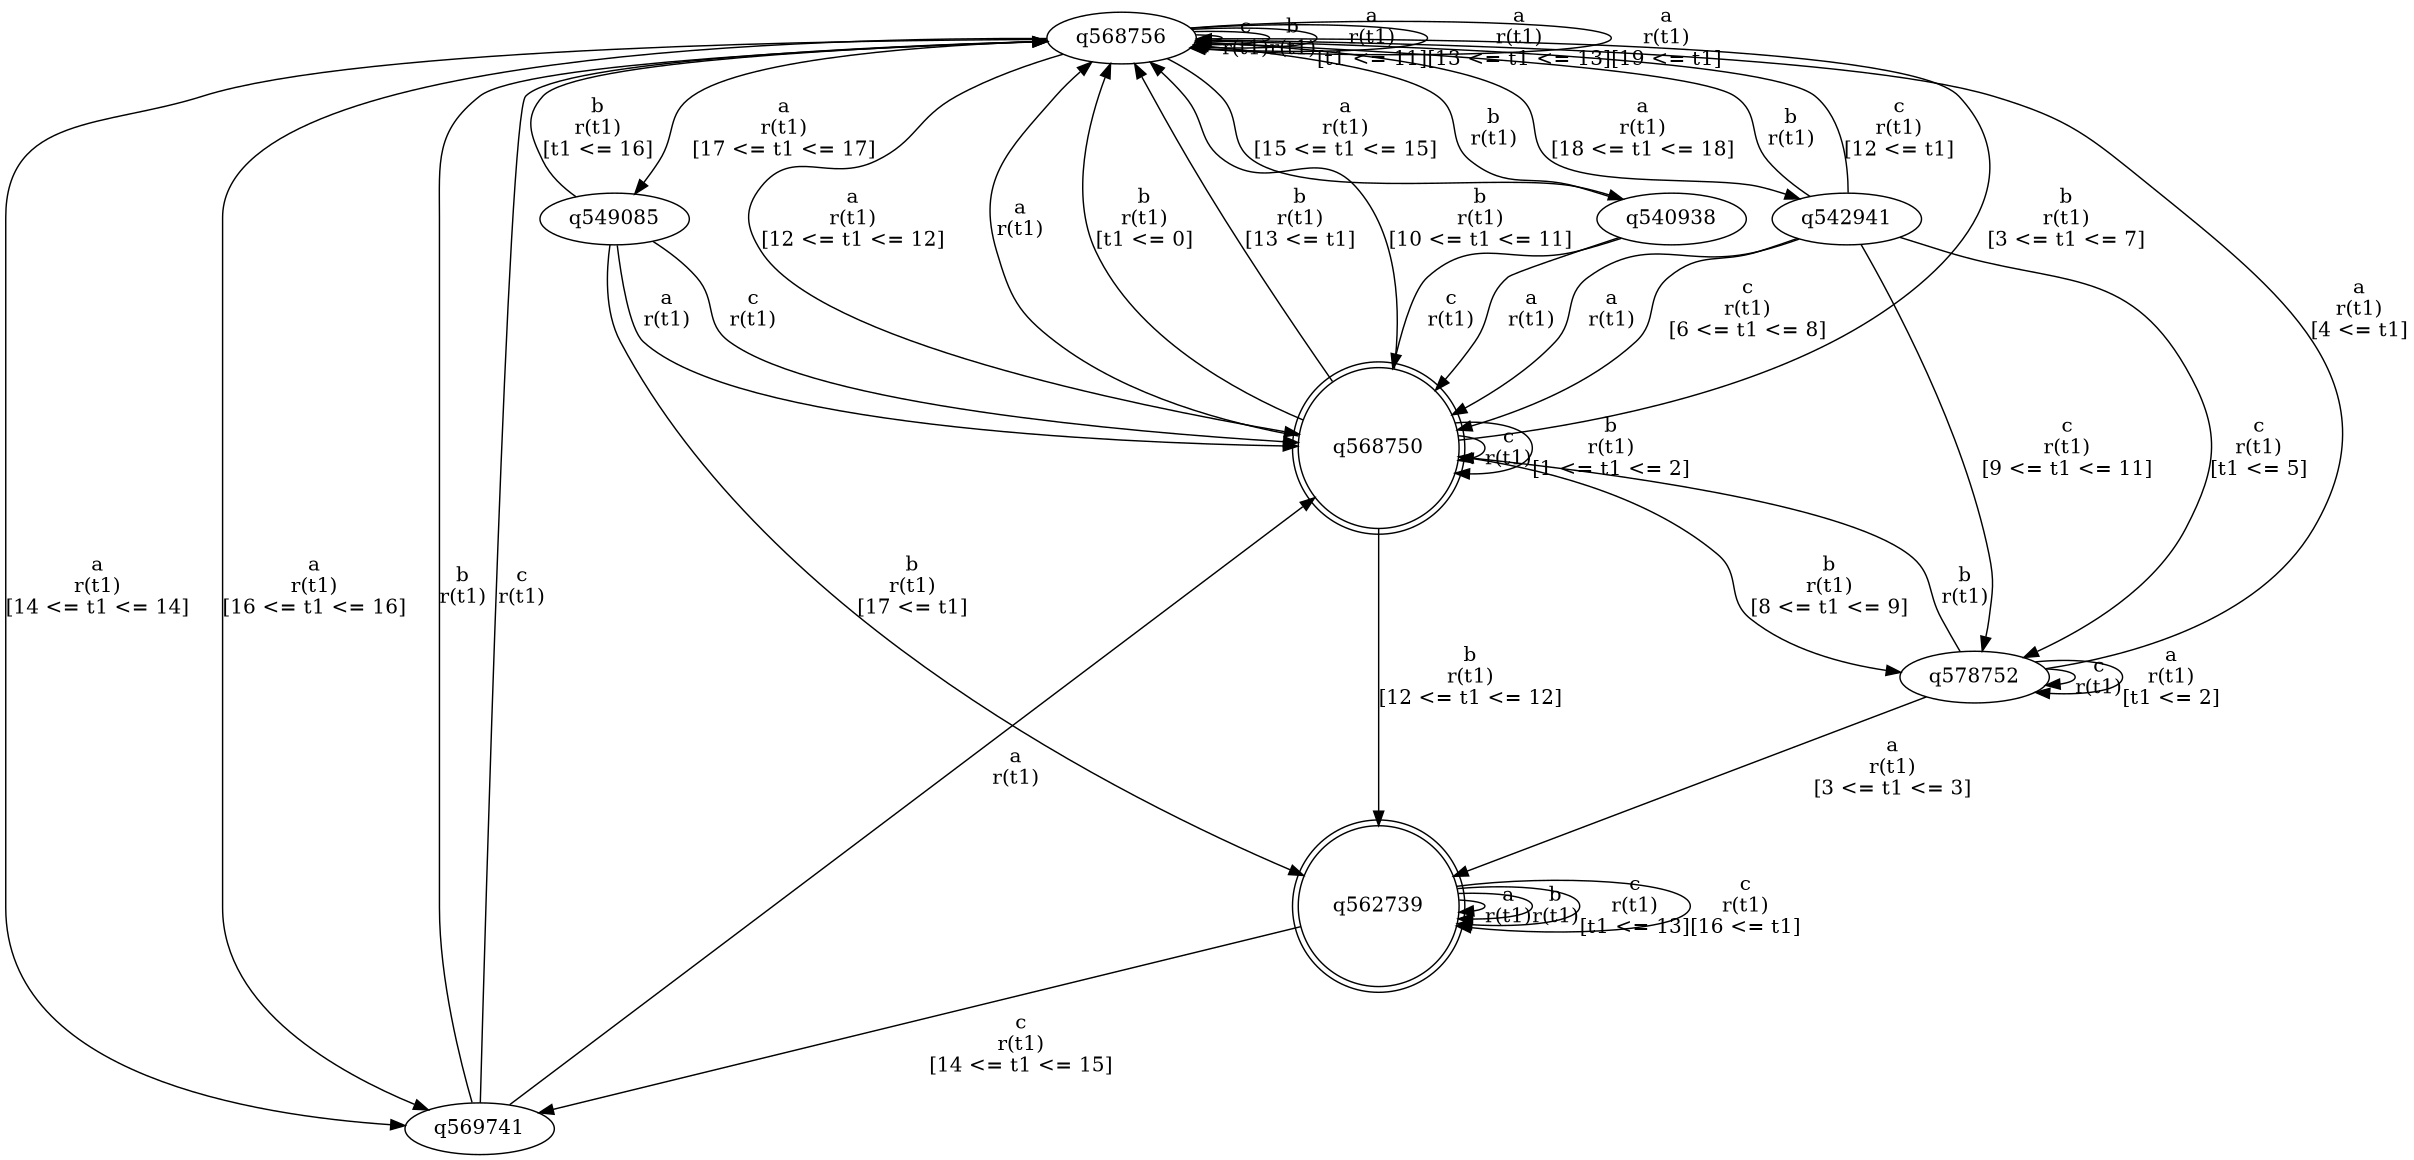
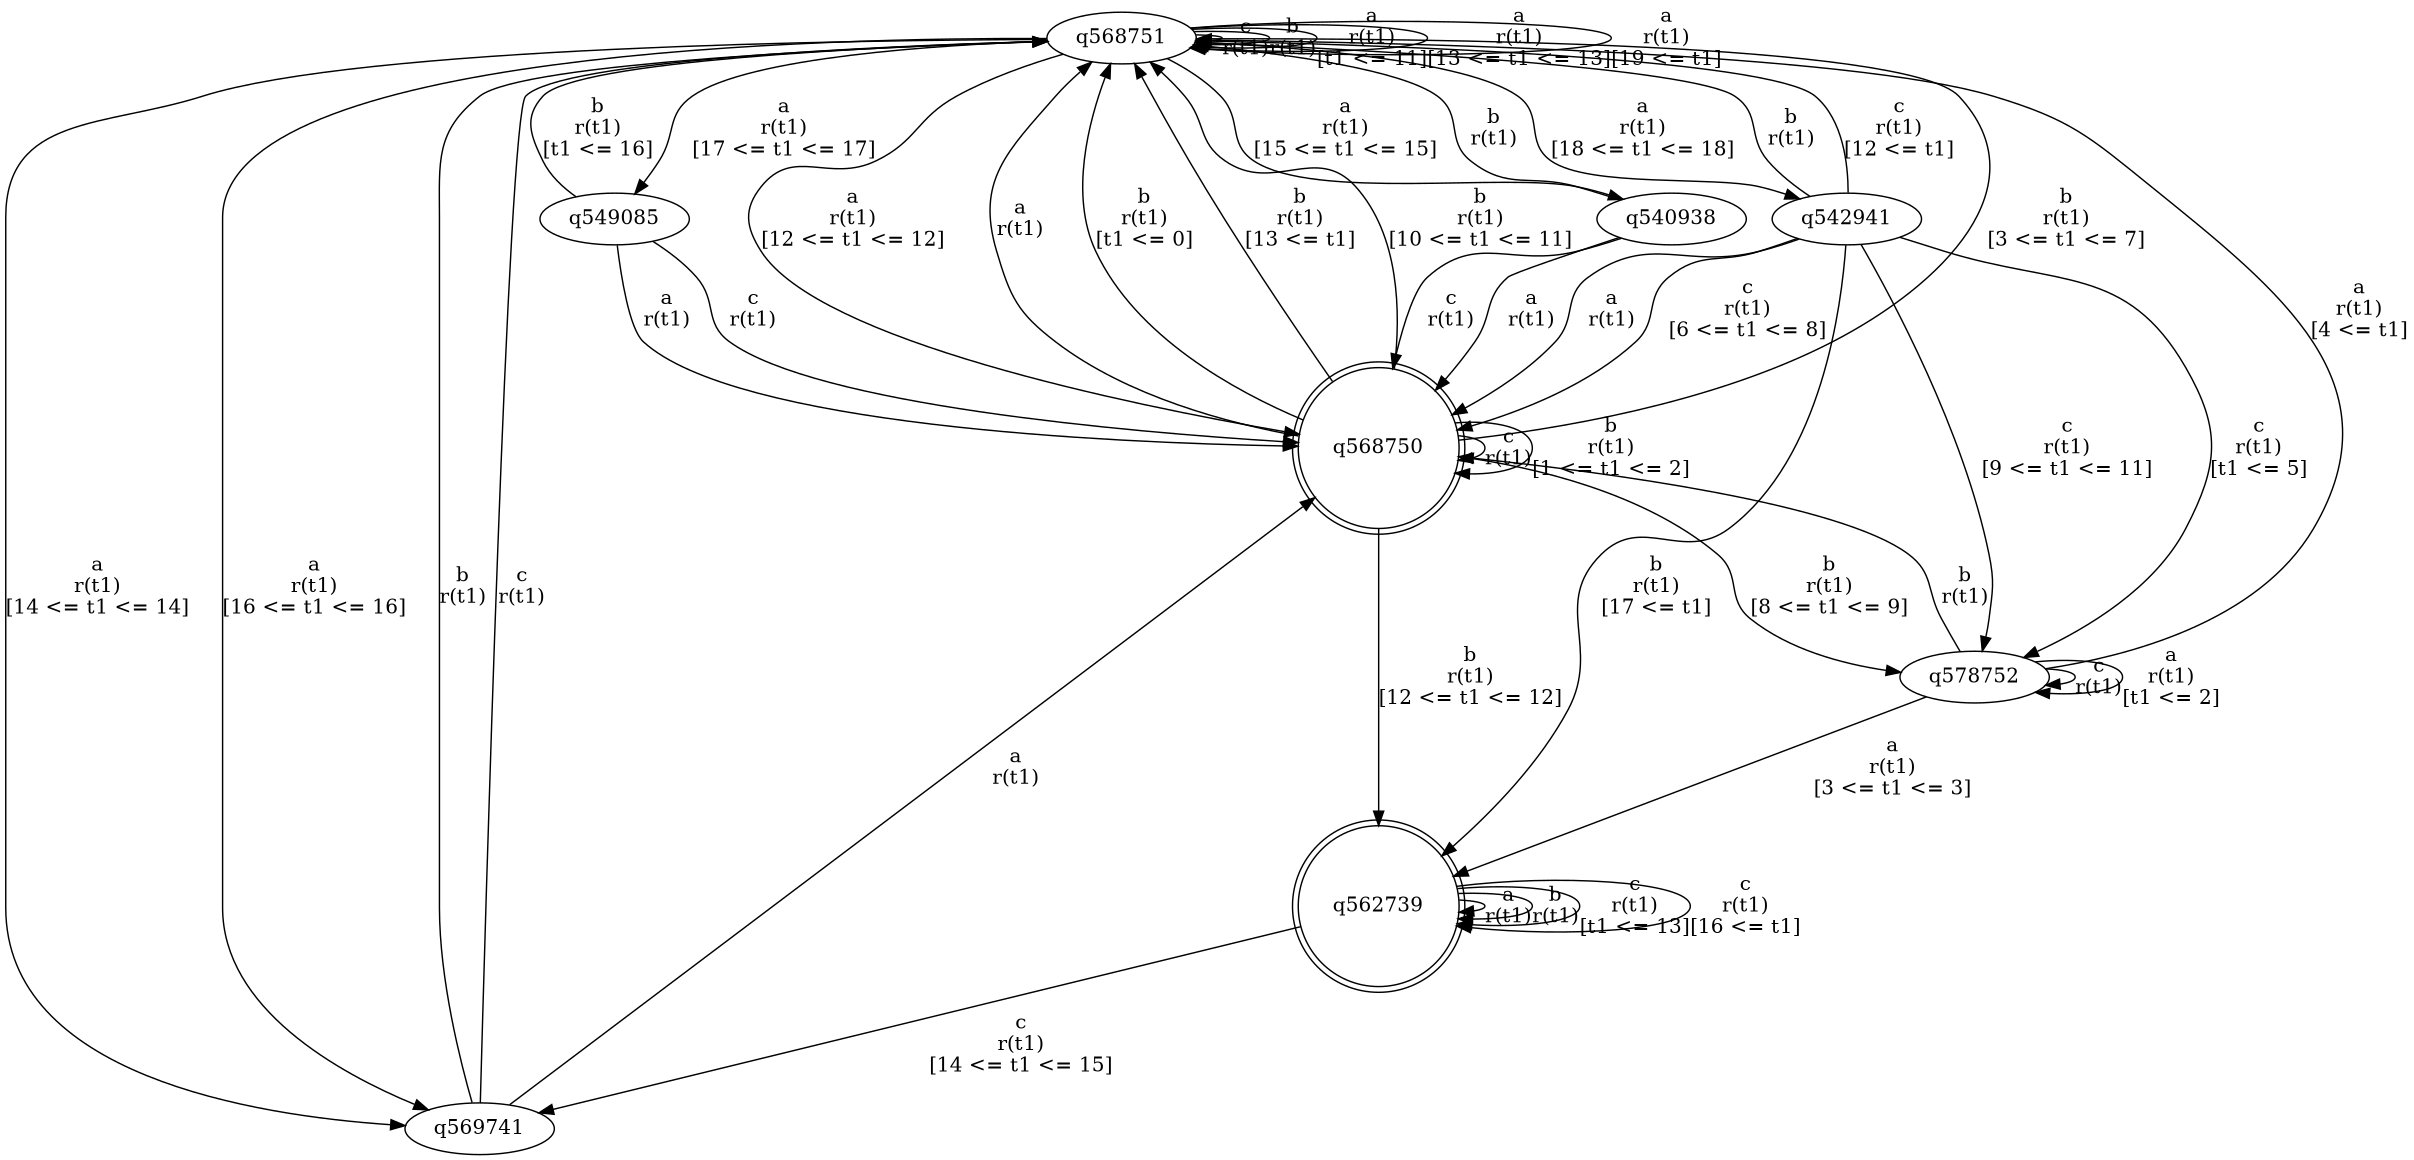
  digraph {
-   n1 [label=q568756]
+   n1 [label=q568751]
    n2 [label=q568750 shape=doublecircle]
    n3 [label=q569741]
    n4 [label=q540938]
    n5 [label=q549085]
    n6 [label=q542941]
    n7 [label=q578752]
    n8 [label=q562739 shape=doublecircle]
    n1 -> n1 [label="c\nr(t1)\n"]
    n1 -> n1 [label="b\nr(t1)\n"]
    n1 -> n1 [label="a\nr(t1)\n[t1 <= 11]"]
    n1 -> n1 [label="a\nr(t1)\n[13 <= t1 <= 13]"]
    n1 -> n1 [label="a\nr(t1)\n[19 <= t1]"]
    n1 -> n2 [label="a\nr(t1)\n[12 <= t1 <= 12]"]
    n1 -> n3 [label="a\nr(t1)\n[14 <= t1 <= 14]"]
    n1 -> n3 [label="a\nr(t1)\n[16 <= t1 <= 16]"]
    n1 -> n4 [label="a\nr(t1)\n[15 <= t1 <= 15]"]
    n1 -> n5 [label="a\nr(t1)\n[17 <= t1 <= 17]"]
    n1 -> n6 [label="a\nr(t1)\n[18 <= t1 <= 18]"]
    n2 -> n1 [label="a\nr(t1)\n"]
    n2 -> n1 [label="b\nr(t1)\n[t1 <= 0]"]
    n2 -> n1 [label="b\nr(t1)\n[3 <= t1 <= 7]"]
    n2 -> n1 [label="b\nr(t1)\n[13 <= t1]"]
    n2 -> n1 [label="b\nr(t1)\n[10 <= t1 <= 11]"]
    n2 -> n2 [label="c\nr(t1)\n"]
    n2 -> n2 [label="b\nr(t1)\n[1 <= t1 <= 2]"]
    n2 -> n7 [label="b\nr(t1)\n[8 <= t1 <= 9]"]
    n2 -> n8 [label="b\nr(t1)\n[12 <= t1 <= 12]"]
    n3 -> n1 [label="b\nr(t1)\n"]
    n3 -> n1 [label="c\nr(t1)\n"]
    n3 -> n2 [label="a\nr(t1)\n"]
    n4 -> n1 [label="b\nr(t1)\n"]
    n4 -> n2 [label="c\nr(t1)\n"]
    n4 -> n2 [label="a\nr(t1)\n"]
    n5 -> n1 [label="b\nr(t1)\n[t1 <= 16]"]
    n5 -> n2 [label="c\nr(t1)\n"]
    n5 -> n2 [label="a\nr(t1)\n"]
-   n5 -> n8 [label="b\nr(t1)\n[17 <= t1]"]
+   n6 -> n8 [label="b\nr(t1)\n[17 <= t1]"]
    n6 -> n1 [label="b\nr(t1)\n"]
    n6 -> n1 [label="c\nr(t1)\n[12 <= t1]"]
    n6 -> n2 [label="a\nr(t1)\n"]
    n6 -> n2 [label="c\nr(t1)\n[6 <= t1 <= 8]"]
    n6 -> n7 [label="c\nr(t1)\n[t1 <= 5]"]
    n6 -> n7 [label="c\nr(t1)\n[9 <= t1 <= 11]"]
    n7 -> n1 [label="a\nr(t1)\n[4 <= t1]"]
    n7 -> n2 [label="b\nr(t1)\n"]
    n7 -> n7 [label="c\nr(t1)\n"]
    n7 -> n7 [label="a\nr(t1)\n[t1 <= 2]"]
    n7 -> n8 [label="a\nr(t1)\n[3 <= t1 <= 3]"]
    n8 -> n3 [label="c\nr(t1)\n[14 <= t1 <= 15]"]
    n8 -> n8 [label="a\nr(t1)\n"]
    n8 -> n8 [label="b\nr(t1)\n"]
    n8 -> n8 [label="c\nr(t1)\n[t1 <= 13]"]
    n8 -> n8 [label="c\nr(t1)\n[16 <= t1]"]
  }
